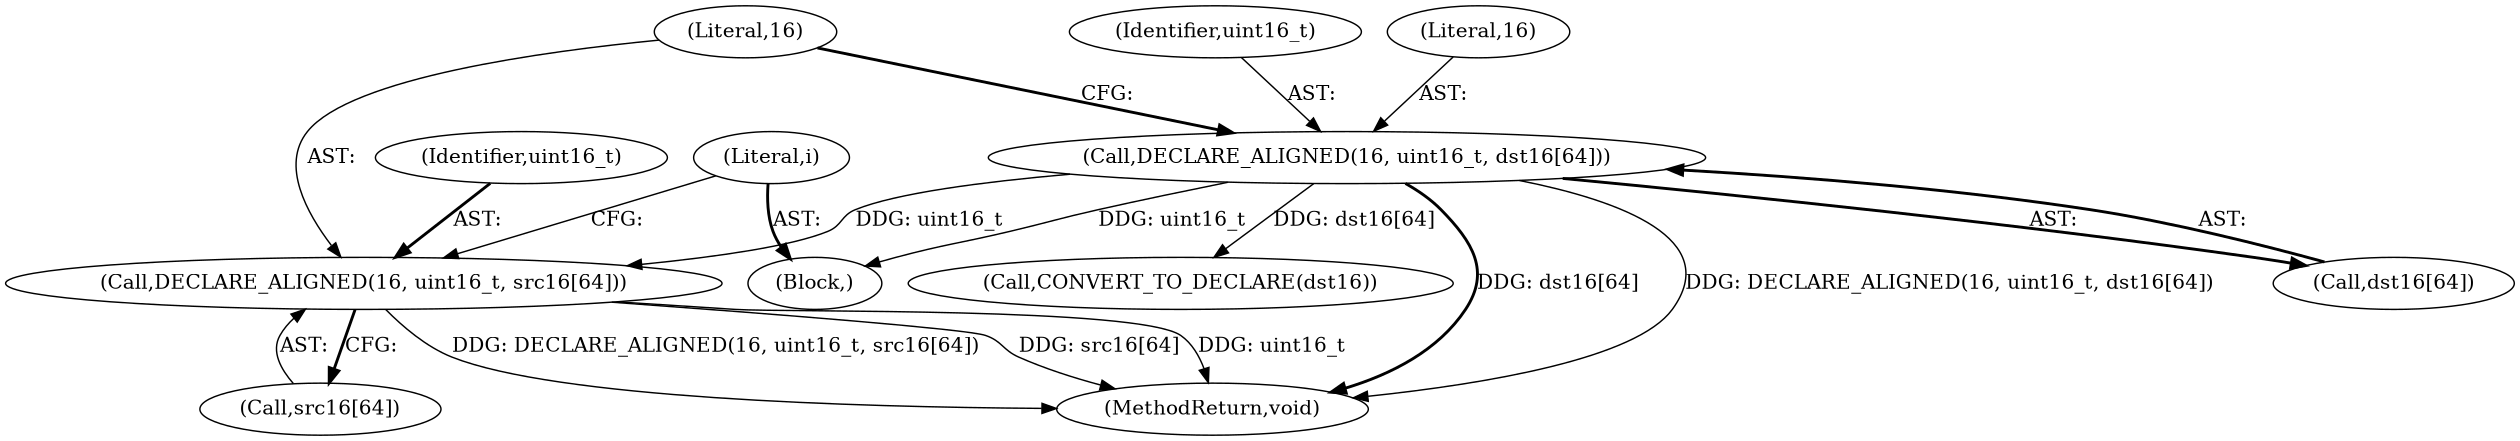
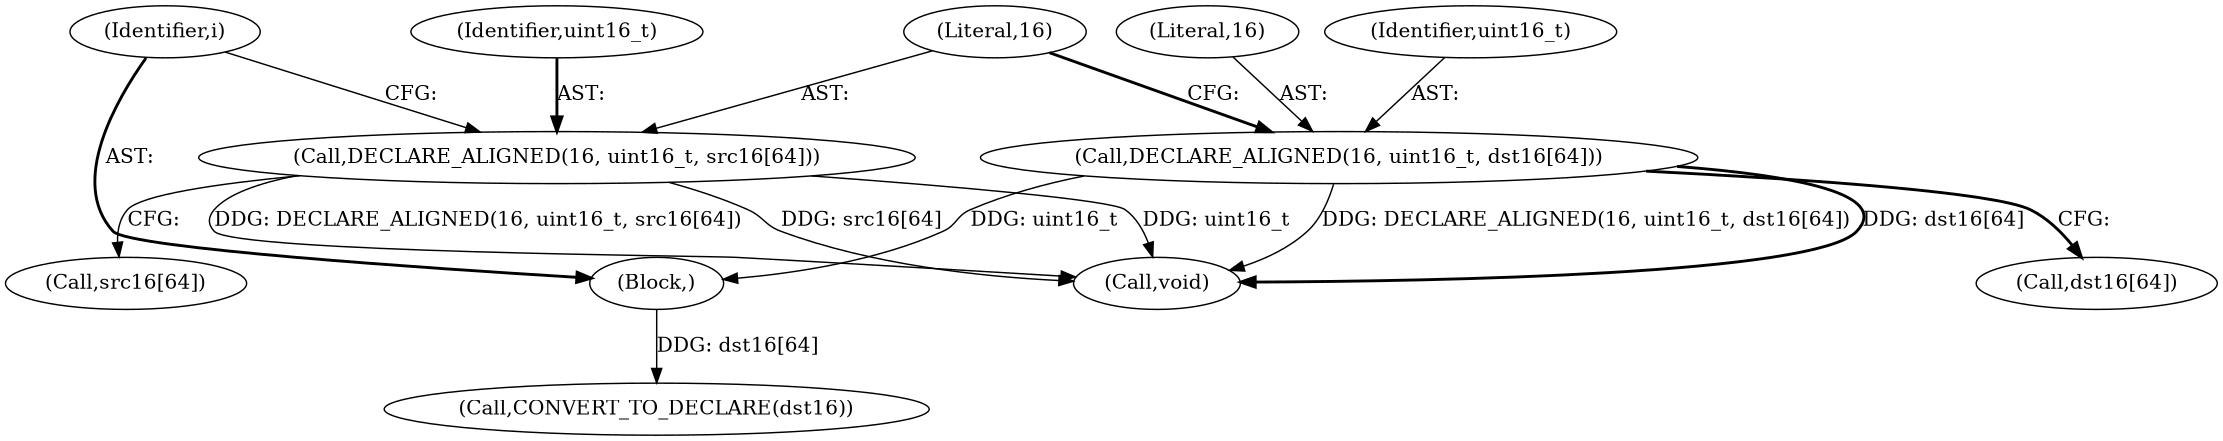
  digraph {
    edge [style=solid]
    n1 [label="(Call,DECLARE_ALIGNED(16, uint16_t, src16[64]))"]
-   n2 [label="(MethodReturn,void)"]
+   n2 [label="(Call,void)"]
    n3 [label="(Call,src16[64])"]
    n4 [label="(Block,)"]
    n5 [label="(Call,DECLARE_ALIGNED(16, uint16_t, dst16[64]))"]
    n6 [label="(Call,dst16[64])"]
    n7 [label="(Call,CONVERT_TO_DECLARE(dst16))"]
-   n8 [label="(Literal,i)"]
+   n8 [label="(Identifier,i)"]
    n9 [label="(Literal,16)"]
    n10 [label="(Identifier,uint16_t)"]
    n11 [label="(Literal,16)"]
    n12 [label="(Identifier,uint16_t)"]
    n1 -> n2 [label="DDG: src16[64]"]
    n1 -> n2 [label="DDG: uint16_t"]
    n1 -> n2 [label="DDG: DECLARE_ALIGNED(16, uint16_t, src16[64])"]
-   n1 -> n3 [label="CFG: " style=bold]
-   n3 -> n1 [label="AST: "]
-   n5 -> n1 [label="DDG: uint16_t"]
+   n1 -> n3 [label="CFG: "]
    n5 -> n2 [label="DDG: DECLARE_ALIGNED(16, uint16_t, dst16[64])"]
    n5 -> n2 [label="DDG: dst16[64]" style=bold]
    n5 -> n4 [label="DDG: uint16_t"]
-   n5 -> n6 [label="AST: " style=bold]
-   n5 -> n7 [label="DDG: dst16[64]"]
-   n6 -> n5 [label="AST: " style=bold]
+   n5 -> n6 [label="CFG: " style=bold]
+   n4 -> n7 [label="DDG: dst16[64]"]
    n8 -> n1 [label="CFG: "]
    n8 -> n4 [label="AST: " style=bold]
    n9 -> n5 [label="AST: "]
    n10 -> n1 [label="AST: " style=bold]
    n11 -> n1 [label="AST: "]
    n11 -> n5 [label="CFG: " style=bold]
    n12 -> n5 [label="AST: "]
  }
